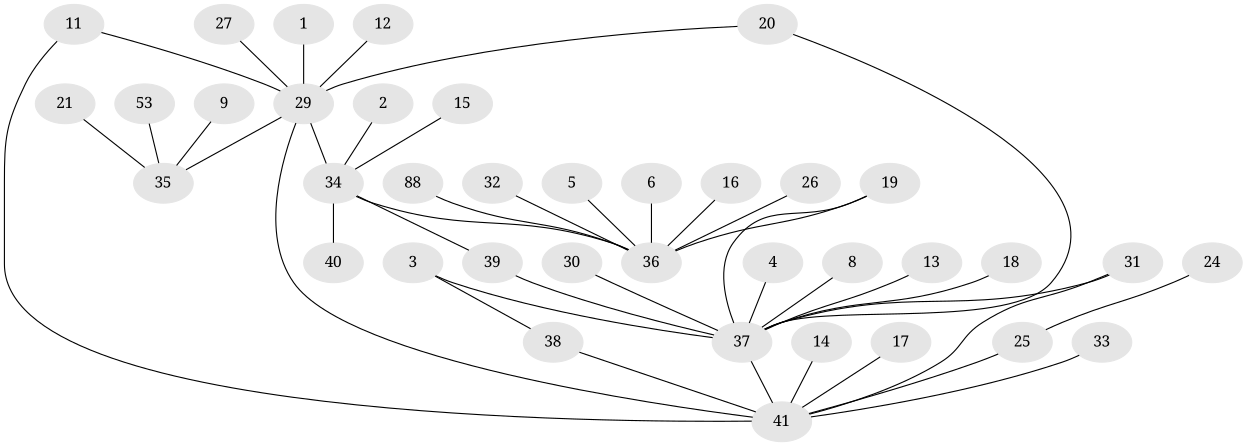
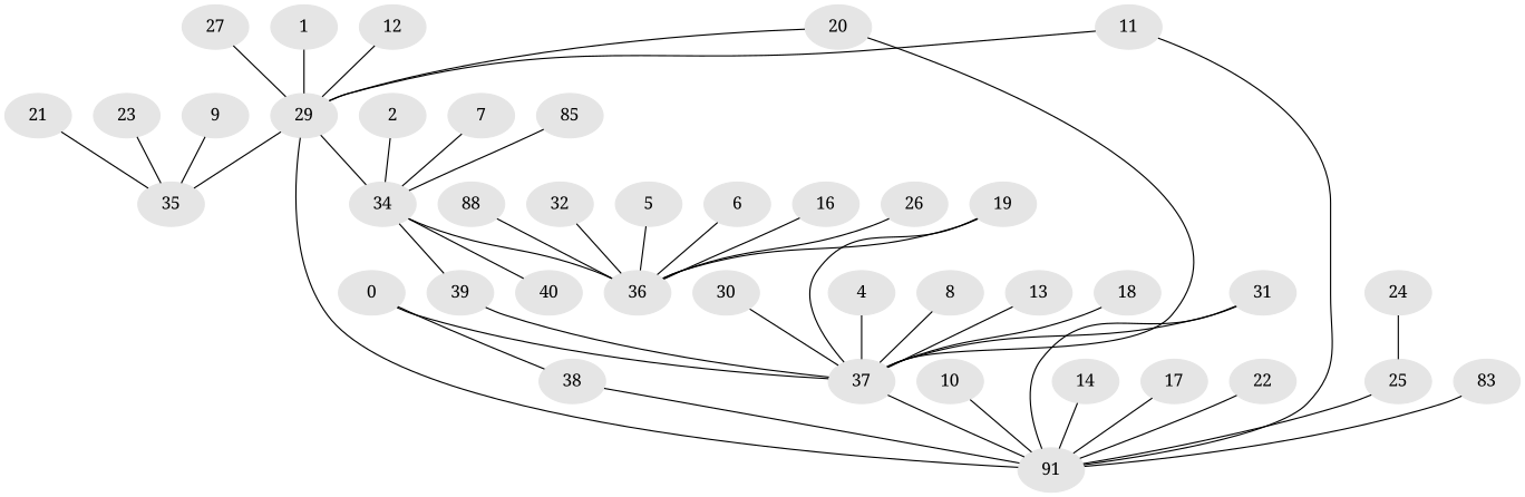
  graph {
    fontname="Noto Serif"
    node [color=gray90 fontname="Noto Serif" style=filled]
    edge [fontname="Noto Serif" weight=1.0]
    1
    29
    34
    35
-   41
+   41 [label=91]
    2
    36
    39
    40
-   3
+   3 [label=0]
    37
    38
    4
    5
    6
+   7
    8
    9
+   10
    11
    12
    13
    14
-   15
+   15 [label=85]
    16
    17
    18
    19
    20
    21
-   23 [label=53]
+   22
+   23
    24
    25
    26
    27
    n37 [label=88]
    30
    31
    32
-   33
+   33 [label=83]
    1 -- 29
    29 -- 34 [weight=2.0]
    29 -- 35
    29 -- 41 [weight=2.0]
    34 -- 36
    34 -- 39
    34 -- 40
    2 -- 34
    39 -- 37
    3 -- 37
    3 -- 38
    37 -- 41
    38 -- 41
    4 -- 37
    5 -- 36
    6 -- 36
+   7 -- 34
    8 -- 37
    9 -- 35
+   10 -- 41
    11 -- 29
    11 -- 41
    12 -- 29
    13 -- 37
    14 -- 41
    15 -- 34
    16 -- 36
    17 -- 41
    18 -- 37
    19 -- 36
    19 -- 37
    20 -- 29
    20 -- 37
    21 -- 35
+   22 -- 41
    23 -- 35
    24 -- 25
    25 -- 41
    26 -- 36
    27 -- 29
    n37 -- 36
    30 -- 37
    31 -- 41
    31 -- 37
    32 -- 36
    33 -- 41
  }
